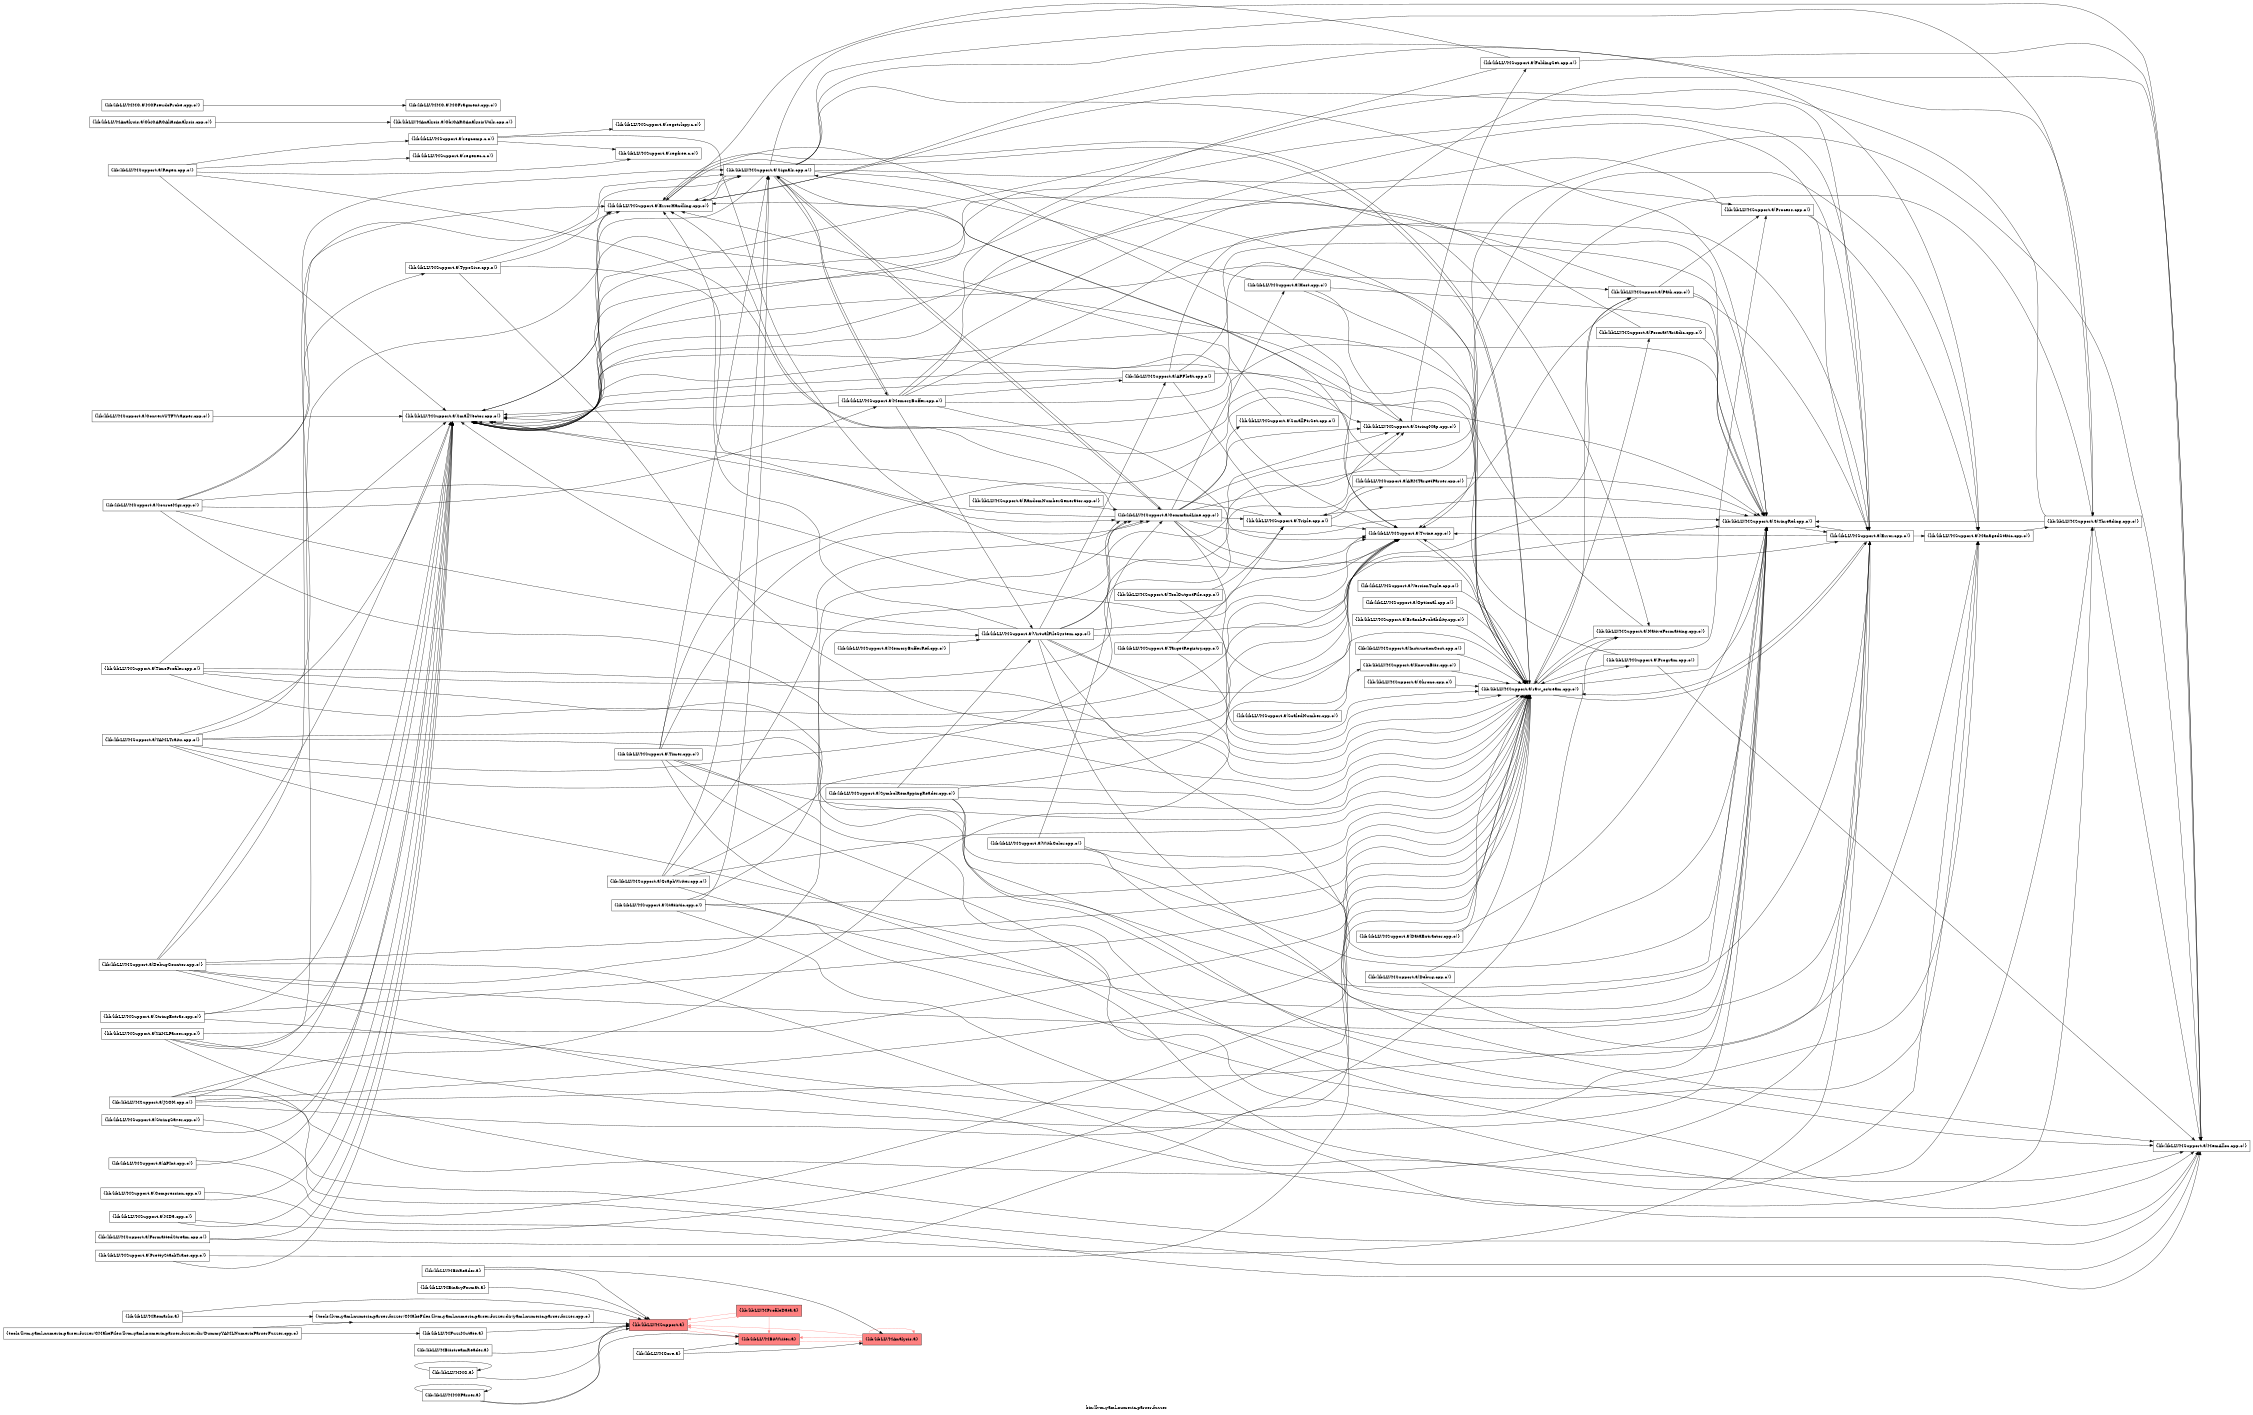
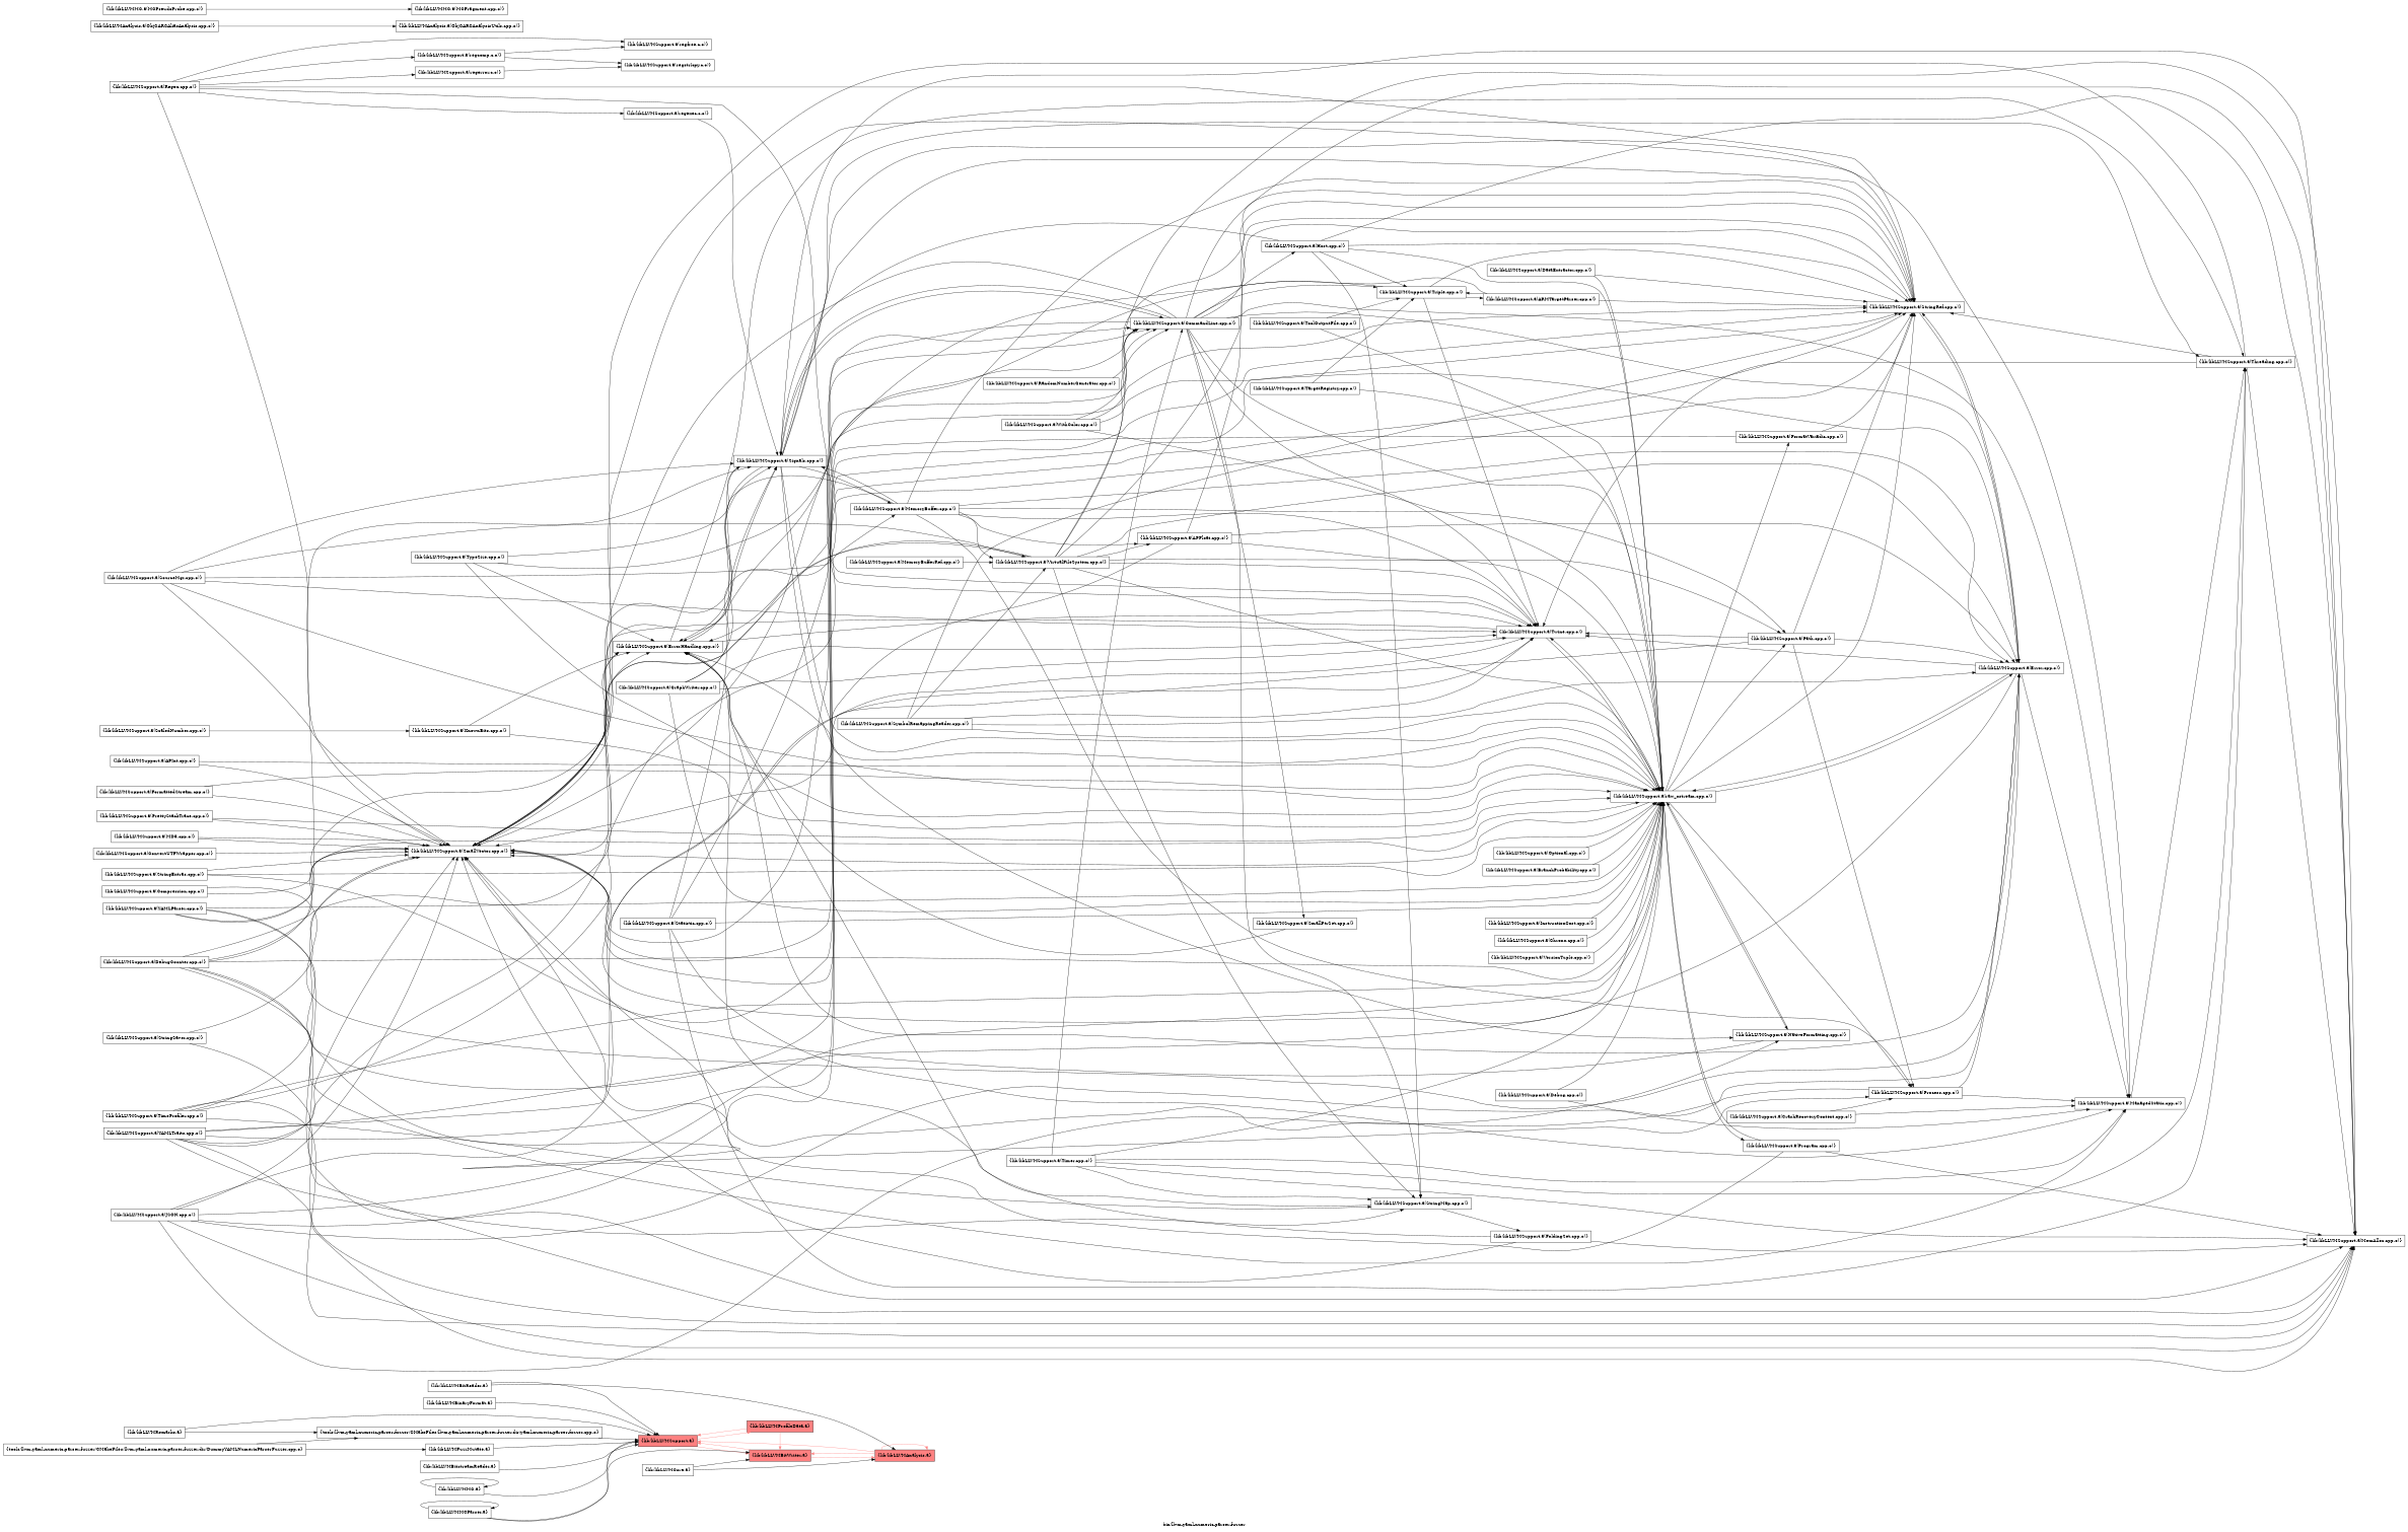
  digraph {
    label="bin/llvm-yaml-numeric-parser-fuzzer"
    rankdir=LR
    node [group=0 shape=box]
    n1 [label="{tools/llvm-yaml-numeric-parser-fuzzer/CMakeFiles/llvm-yaml-numeric-parser-fuzzer.dir/DummyYAMLNumericParserFuzzer.cpp.o}"]
    n2 [label="{tools/llvm-yaml-numeric-parser-fuzzer/CMakeFiles/llvm-yaml-numeric-parser-fuzzer.dir/yaml-numeric-parser-fuzzer.cpp.o}"]
    n3 [label="{lib/libLLVMFuzzMutate.a}"]
    n4 [fillcolor="1.000000 0.5 1" group=1 label="{lib/libLLVMSupport.a}" style=filled]
    n5 [fillcolor="1.000000 0.5 1" group=1 label="{lib/libLLVMBitWriter.a}" style=filled]
    n6 [fillcolor="1.000000 0.5 1" group=1 label="{lib/libLLVMProfileData.a}" style=filled]
    n7 [fillcolor="1.000000 0.5 1" group=1 label="{lib/libLLVMAnalysis.a}" style=filled]
    n8 [label="{lib/libLLVMSupport.a(Regex.cpp.o)}"]
    n9 [label="{lib/libLLVMSupport.a(SmallVector.cpp.o)}"]
    n10 [label="{lib/libLLVMSupport.a(regcomp.c.o)}"]
+   n11 [label="{lib/libLLVMSupport.a(regerror.c.o)}"]
    n12 [label="{lib/libLLVMSupport.a(regexec.c.o)}"]
    n13 [label="{lib/libLLVMSupport.a(regfree.c.o)}"]
    n14 [label="{lib/libLLVMSupport.a(StringRef.cpp.o)}"]
    n15 [label="{lib/libLLVMSupport.a(Twine.cpp.o)}"]
    n16 [label="{lib/libLLVMSupport.a(ErrorHandling.cpp.o)}"]
    n17 [label="{lib/libLLVMSupport.a(regstrlcpy.c.o)}"]
    n18 [label="{lib/libLLVMSupport.a(Error.cpp.o)}"]
    n19 [label="{lib/libLLVMSupport.a(raw_ostream.cpp.o)}"]
    n20 [label="{lib/libLLVMSupport.a(Signals.cpp.o)}"]
    n21 [label="{lib/libLLVMSupport.a(Threading.cpp.o)}"]
    n22 [label="{lib/libLLVMSupport.a(ManagedStatic.cpp.o)}"]
    n23 [label="{lib/libLLVMSupport.a(NativeFormatting.cpp.o)}"]
    n24 [label="{lib/libLLVMSupport.a(FormatVariadic.cpp.o)}"]
    n25 [label="{lib/libLLVMSupport.a(Path.cpp.o)}"]
    n26 [label="{lib/libLLVMSupport.a(Process.cpp.o)}"]
    n27 [label="{lib/libLLVMSupport.a(Program.cpp.o)}"]
    n28 [label="{lib/libLLVMSupport.a(MemAlloc.cpp.o)}"]
    n29 [label="{lib/libLLVMSupport.a(CommandLine.cpp.o)}"]
    n30 [label="{lib/libLLVMSupport.a(MemoryBuffer.cpp.o)}"]
    n31 [label="{lib/libLLVMSupport.a(SmallPtrSet.cpp.o)}"]
    n32 [label="{lib/libLLVMSupport.a(StringMap.cpp.o)}"]
    n33 [label="{lib/libLLVMSupport.a(Host.cpp.o)}"]
    n34 [label="{lib/libLLVMSupport.a(Triple.cpp.o)}"]
    n35 [label="{lib/libLLVMSupport.a(APFloat.cpp.o)}"]
    n36 [label="{lib/libLLVMSupport.a(VirtualFileSystem.cpp.o)}"]
    n37 [label="{lib/libLLVMSupport.a(FoldingSet.cpp.o)}"]
    n38 [label="{lib/libLLVMSupport.a(ARMTargetParser.cpp.o)}"]
    n39 [label="{lib/libLLVMSupport.a(Debug.cpp.o)}"]
    n40 [label="{lib/libLLVMSupport.a(APInt.cpp.o)}"]
    n41 [label="{lib/libLLVMSupport.a(MD5.cpp.o)}"]
+   n42 [label="{lib/libLLVMSupport.a(CrashRecoveryContext.cpp.o)}"]
    n43 [label="{lib/libLLVMSupport.a(StringExtras.cpp.o)}"]
    n44 [label="{lib/libLLVMSupport.a(StringSaver.cpp.o)}"]
    n45 [label="{lib/libLLVMSupport.a(YAMLParser.cpp.o)}"]
    n46 [label="{lib/libLLVMSupport.a(SourceMgr.cpp.o)}"]
    n47 [label="{lib/libLLVMSupport.a(WithColor.cpp.o)}"]
    n48 [label="{lib/libLLVMSupport.a(ConvertUTFWrapper.cpp.o)}"]
    n49 [label="{lib/libLLVMSupport.a(TargetRegistry.cpp.o)}"]
    n50 [label="{lib/libLLVMSupport.a(TypeSize.cpp.o)}"]
    n51 [label="{lib/libLLVMSupport.a(KnownBits.cpp.o)}"]
    n52 [label="{lib/libLLVMSupport.a(Optional.cpp.o)}"]
    n53 [label="{lib/libLLVMSupport.a(GraphWriter.cpp.o)}"]
    n54 [label="{lib/libLLVMSupport.a(BranchProbability.cpp.o)}"]
    n55 [label="{lib/libLLVMSupport.a(ScaledNumber.cpp.o)}"]
    n56 [label="{lib/libLLVMAnalysis.a(ObjCARCAliasAnalysis.cpp.o)}"]
    n57 [label="{lib/libLLVMAnalysis.a(ObjCARCAnalysisUtils.cpp.o)}"]
    n58 [label="{lib/libLLVMSupport.a(Statistic.cpp.o)}"]
    n59 [label="{lib/libLLVMSupport.a(Timer.cpp.o)}"]
    n60 [label="{lib/libLLVMSupport.a(DebugCounter.cpp.o)}"]
    n61 [label="{lib/libLLVMBitReader.a}"]
    n62 [label="{lib/libLLVMSupport.a(MemoryBufferRef.cpp.o)}"]
    n63 [label="{lib/libLLVMMCParser.a}"]
    n64 [label="{lib/libLLVMSupport.a(Compression.cpp.o)}"]
    n65 [label="{lib/libLLVMSupport.a(SymbolRemappingReader.cpp.o)}"]
    n66 [label="{lib/libLLVMSupport.a(DataExtractor.cpp.o)}"]
    n67 [label="{lib/libLLVMCore.a}"]
    n68 [label="{lib/libLLVMSupport.a(FormattedStream.cpp.o)}"]
    n69 [label="{lib/libLLVMSupport.a(InstructionCost.cpp.o)}"]
    n70 [label="{lib/libLLVMSupport.a(ToolOutputFile.cpp.o)}"]
    n71 [label="{lib/libLLVMSupport.a(PrettyStackTrace.cpp.o)}"]
    n72 [label="{lib/libLLVMSupport.a(Chrono.cpp.o)}"]
    n73 [label="{lib/libLLVMSupport.a(TimeProfiler.cpp.o)}"]
    n74 [label="{lib/libLLVMSupport.a(JSON.cpp.o)}"]
    n75 [label="{lib/libLLVMSupport.a(RandomNumberGenerator.cpp.o)}"]
    n76 [label="{lib/libLLVMRemarks.a}"]
    n77 [label="{lib/libLLVMSupport.a(YAMLTraits.cpp.o)}"]
    n78 [label="{lib/libLLVMSupport.a(VersionTuple.cpp.o)}"]
    n79 [label="{lib/libLLVMBitstreamReader.a}"]
    n80 [label="{lib/libLLVMMC.a}"]
    n81 [label="{lib/libLLVMMC.a(MCPseudoProbe.cpp.o)}"]
    n82 [label="{lib/libLLVMMC.a(MCFragment.cpp.o)}"]
    n83 [label="{lib/libLLVMBinaryFormat.a}"]
    subgraph sub_1 {
      rank=same
      n1
    }
    subgraph sub_2 {
      rank=same
      n2
      n3
    }
    subgraph sub_3 {
      rank=same
      n4
    }
    subgraph sub_4 {
      rank=same
      n5
      n6
    }
    n1 -> n2
    n1 -> n3
    n2 -> n4
    n3 -> n4
    n4 -> n5 [color="1.000000 0.5 1"]
    n4 -> n6 [color="1.000000 0.5 1"]
    n5 -> n4 [color="1.000000 0.5 1"]
    n5 -> n7 [color="1.000000 0.5 1"]
    n6 -> n4 [color="1.000000 0.5 1"]
    n6 -> n5 [color="1.000000 0.5 1"]
    n7 -> n4 [color="1.000000 0.5 1"]
    n7 -> n5 [color="1.000000 0.5 1"]
    n7 -> n7 [color="1.000000 0.5 1"]
    n8 -> n9
    n8 -> n10
+   n8 -> n11
    n8 -> n12
    n8 -> n13
    n8 -> n14
-   n10 -> n15
+   n8 -> n15
    n9 -> n16
    n10 -> n13
    n10 -> n17
+   n11 -> n17
    n14 -> n9
    n14 -> n18
    n15 -> n9
    n15 -> n19
    n16 -> n15
    n16 -> n19
    n16 -> n20
    n16 -> n21
    n18 -> n9
    n18 -> n14
    n18 -> n15
    n18 -> n16
    n18 -> n19
    n18 -> n22
    n19 -> n9
    n19 -> n14
    n19 -> n15
-   n19 -> n16
+   n51 -> n16
    n19 -> n18
    n19 -> n23
    n19 -> n24
    n19 -> n25
    n19 -> n26
    n19 -> n27
    n20 -> n9
    n20 -> n14
    n20 -> n15
    n20 -> n16
    n20 -> n19
    n20 -> n21
    n20 -> n22
    n20 -> n23
    n20 -> n28
    n20 -> n29
    n20 -> n30
    n21 -> n9
    n21 -> n14
    n21 -> n15
    n21 -> n28
    n22 -> n21
    n23 -> n9
    n23 -> n19
    n24 -> n9
    n24 -> n14
    n25 -> n9
    n25 -> n14
    n25 -> n15
    n25 -> n18
    n25 -> n26
    n26 -> n9
    n26 -> n18
    n26 -> n22
    n27 -> n9
    n27 -> n19
    n27 -> n28
    n29 -> n9
    n29 -> n14
    n29 -> n15
    n29 -> n16
    n29 -> n18
    n29 -> n19
    n29 -> n20
    n29 -> n22
    n29 -> n28
    n29 -> n31
    n29 -> n32
    n29 -> n33
    n29 -> n34
    n30 -> n9
    n30 -> n14
    n30 -> n15
    n30 -> n18
    n30 -> n20
    n30 -> n25
    n30 -> n26
    n30 -> n35
    n30 -> n36
    n31 -> n16
    n32 -> n16
    n32 -> n37
    n33 -> n14
    n33 -> n19
    n33 -> n20
    n33 -> n28
    n33 -> n32
-   n35 -> n34
+   n33 -> n34
    n34 -> n9
    n34 -> n14
    n34 -> n15
    n34 -> n38
    n35 -> n9
    n35 -> n14
    n35 -> n18
    n35 -> n19
    n36 -> n9
    n36 -> n14
    n36 -> n15
    n36 -> n16
    n36 -> n18
    n36 -> n19
    n36 -> n25
    n36 -> n28
    n36 -> n29
    n36 -> n32
    n36 -> n35
    n37 -> n9
    n37 -> n16
    n37 -> n28
    n38 -> n9
    n38 -> n14
    n38 -> n34
    n39 -> n19
    n39 -> n22
    n40 -> n9
    n40 -> n19
    n41 -> n9
    n41 -> n19
+   n42 -> n22
+   n42 -> n26
    n43 -> n9
    n43 -> n14
    n43 -> n19
    n44 -> n9
    n44 -> n28
    n45 -> n9
-   n45 -> n14
+   n45 -> n26
    n45 -> n16
    n45 -> n19
    n45 -> n28
-   n46 -> n50
+   n46 -> n9
    n46 -> n15
    n46 -> n19
    n46 -> n20
    n46 -> n30
    n46 -> n36
    n47 -> n14
    n47 -> n18
    n47 -> n19
    n47 -> n29
    n48 -> n9
    n49 -> n19
    n49 -> n34
    n50 -> n16
    n50 -> n19
    n50 -> n20
    n50 -> n29
    n51 -> n19
    n52 -> n19
    n53 -> n14
    n53 -> n15
    n53 -> n19
    n53 -> n20
    n53 -> n29
    n54 -> n19
    n55 -> n51
    n56 -> n57
    n58 -> n19
    n58 -> n20
    n58 -> n21
    n58 -> n22
    n58 -> n29
    n59 -> n19
-   n59 -> n20
+   n12 -> n20
    n59 -> n21
    n59 -> n22
    n59 -> n28
    n59 -> n29
    n59 -> n32
    n60 -> n9
    n60 -> n14
    n60 -> n19
    n60 -> n20
    n60 -> n22
    n60 -> n28
    n60 -> n29
    n61 -> n4
    n61 -> n7
    n62 -> n36
    n63 -> n4
    n63 -> n5
    n63 -> n63
    n64 -> n9
    n64 -> n18
    n65 -> n14
    n65 -> n15
    n65 -> n18
    n65 -> n19
    n65 -> n36
    n66 -> n14
    n66 -> n19
    n67 -> n5
    n67 -> n7
    n68 -> n9
    n68 -> n19
    n69 -> n19
    n70 -> n19
    n70 -> n34
    n71 -> n9
    n71 -> n19
    n72 -> n19
    n73 -> n9
    n73 -> n15
    n73 -> n19
    n73 -> n28
    n73 -> n32
    n74 -> n9
    n74 -> n14
    n74 -> n15
    n74 -> n18
    n74 -> n19
    n74 -> n23
    n74 -> n28
    n75 -> n29
    n76 -> n2
    n76 -> n4
    n77 -> n9
    n77 -> n14
    n77 -> n15
    n77 -> n16
    n77 -> n19
    n77 -> n28
    n77 -> n32
    n78 -> n19
    n79 -> n4
    n80 -> n4
    n80 -> n80
    n81 -> n82
    n83 -> n4
  }
